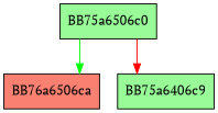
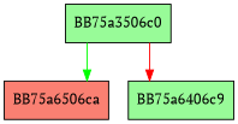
  digraph {
    fontname="PT Serif"
    splines=ortho
    node [fillcolor=palegreen fontname="PT Serif" shape=box style=filled]
    edge [fontname="PT Serif"]
-   BB75a6506ca [fillcolor=salmon label=BB76a6506ca]
-   BB75a6506c0
+   BB75a6506ca [fillcolor=salmon]
+   BB75a6506c0 [label=BB75a3506c0]
    n3 [label=BB75a6406c9]
    BB75a6506c0 -> BB75a6506ca [color=green]
    BB75a6506c0 -> n3 [color=red]
  }
